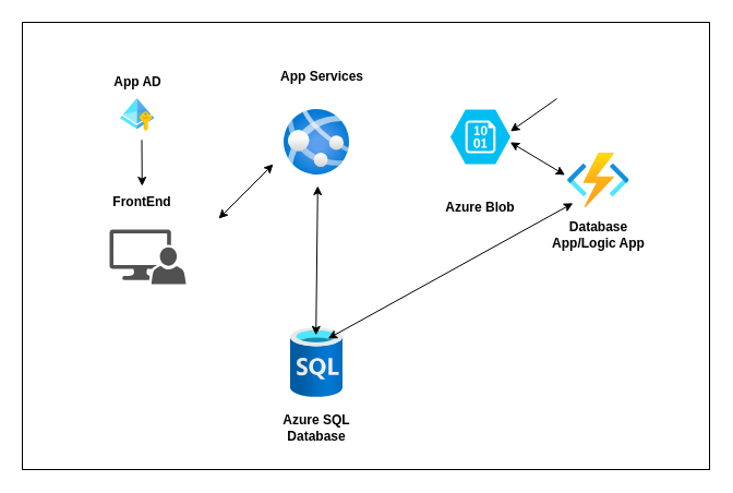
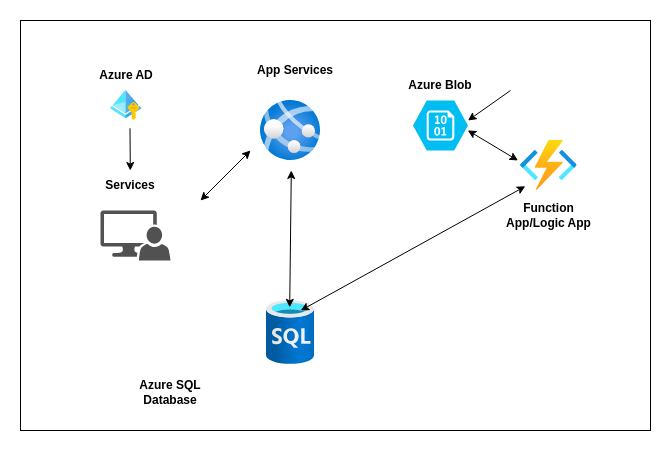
  <mxCell id="0" />
  <mxCell id="1" parent="0" />
  <mxCell id="2" value="" style="rounded=0;whiteSpace=wrap;html=1;" parent="1" vertex="1"><mxGeometry x="20" y="20" width="630" height="410" as="geometry" /></mxCell>
  <mxCell id="3" value="" style="sketch=0;pointerEvents=1;shadow=0;dashed=0;html=1;strokeColor=none;labelPosition=center;verticalLabelPosition=bottom;verticalAlign=top;align=center;fillColor=#515151;shape=mxgraph.mscae.system_center.admin_console" parent="1" vertex="1"><mxGeometry x="100" y="210" width="70" height="50" as="geometry" /></mxCell>
- <mxCell id="4" value="&lt;b&gt;FrontEnd&lt;/b&gt;" style="text;html=1;align=center;verticalAlign=middle;whiteSpace=wrap;rounded=0;" parent="1" vertex="1"><mxGeometry x="100" y="170" width="60" height="30" as="geometry" /></mxCell>
+ <mxCell id="4" value="&lt;b&gt;Services&lt;/b&gt;" style="text;html=1;align=center;verticalAlign=middle;whiteSpace=wrap;rounded=0;" parent="1" vertex="1"><mxGeometry x="100" y="170" width="60" height="30" as="geometry" /></mxCell>
  <mxCell id="5" value="" style="image;aspect=fixed;html=1;points=[];align=center;fontSize=12;image=img/lib/azure2/containers/App_Services.svg;" parent="1" vertex="1"><mxGeometry x="260" y="100" width="60" height="60" as="geometry" /></mxCell>
  <mxCell id="6" value="&lt;b&gt;App Services&lt;/b&gt;" style="text;html=1;align=center;verticalAlign=middle;whiteSpace=wrap;rounded=0;" parent="1" vertex="1"><mxGeometry x="255" y="55" width="80" height="30" as="geometry" /></mxCell>
  <mxCell id="7" value="" style="endArrow=classic;startArrow=classic;html=1;rounded=0;" parent="1" edge="1"><mxGeometry width="50" height="50" relative="1" as="geometry"><mxPoint x="200" y="200" as="sourcePoint" /><mxPoint x="250" y="150" as="targetPoint" /></mxGeometry></mxCell>
  <mxCell id="8" value="" style="image;aspect=fixed;html=1;points=[];align=center;fontSize=12;image=img/lib/azure2/databases/SQL_Database.svg;" parent="1" vertex="1"><mxGeometry x="266" y="300" width="48" height="64" as="geometry" /></mxCell>
  <mxCell id="9" value="" style="endArrow=classic;startArrow=classic;html=1;rounded=0;entryX=0.52;entryY=0.943;entryDx=0;entryDy=0;entryPerimeter=0;exitX=0.492;exitY=0.053;exitDx=0;exitDy=0;exitPerimeter=0;" parent="1" edge="1"><mxGeometry width="50" height="50" relative="1" as="geometry"><mxPoint x="289.206" y="306.812" as="sourcePoint" /><mxPoint x="290.79" y="170" as="targetPoint" /></mxGeometry></mxCell>
  <mxCell id="10" value="" style="verticalLabelPosition=bottom;html=1;verticalAlign=top;align=center;strokeColor=none;fillColor=#00BEF2;shape=mxgraph.azure.storage_blob;" parent="1" vertex="1"><mxGeometry x="412.5" y="100" width="55" height="50" as="geometry" /></mxCell>
- <mxCell id="11" value="&lt;b&gt;Azure SQL Database&lt;/b&gt;" style="text;html=1;align=center;verticalAlign=middle;whiteSpace=wrap;rounded=0;" parent="1" vertex="1"><mxGeometry x="250" y="377" width="80" height="30" as="geometry" /></mxCell>
- <mxCell id="12" value="&lt;b&gt;Azure Blob&lt;/b&gt;" style="text;html=1;align=center;verticalAlign=middle;whiteSpace=wrap;rounded=0;" parent="1" vertex="1"><mxGeometry x="400" y="175" width="80" height="30" as="geometry" /></mxCell>
+ <mxCell id="11" value="&lt;b&gt;Azure SQL Database&lt;/b&gt;" style="text;html=1;align=center;verticalAlign=middle;whiteSpace=wrap;rounded=0;" parent="1" vertex="1"><mxGeometry x="130" y="377" width="80" height="30" as="geometry" /></mxCell>
+ <mxCell id="12" value="&lt;b&gt;Azure Blob&lt;/b&gt;" style="text;html=1;align=center;verticalAlign=middle;whiteSpace=wrap;rounded=0;" parent="1" vertex="1"><mxGeometry x="400" y="70" width="80" height="30" as="geometry" /></mxCell>
  <mxCell id="13" value="" style="endArrow=classic;startArrow=classic;html=1;rounded=0;entryX=0.085;entryY=0.916;entryDx=0;entryDy=0;entryPerimeter=0;" parent="1" target="19" edge="1"><mxGeometry width="50" height="50" relative="1" as="geometry"><mxPoint x="300.206" y="310" as="sourcePoint" /><mxPoint x="413" y="170" as="targetPoint" /></mxGeometry></mxCell>
  <mxCell id="14" value="" style="shape=image;html=1;verticalAlign=top;verticalLabelPosition=bottom;labelBackgroundColor=#ffffff;imageAspect=0;aspect=fixed;image=https://icons.diagrams.net/icon-cache1/Simple_files-2028/csv1-989.png" parent="1" vertex="1"><mxGeometry x="510" y="40" width="37.89" height="50" as="geometry" /></mxCell>
  <mxCell id="15" value="" style="endArrow=classic;html=1;rounded=0;exitX=0;exitY=1;exitDx=0;exitDy=0;" parent="1" source="14" edge="1"><mxGeometry width="50" height="50" relative="1" as="geometry"><mxPoint x="517.5" y="70" as="sourcePoint" /><mxPoint x="467.5" y="120" as="targetPoint" /></mxGeometry></mxCell>
  <mxCell id="16" value="" style="image;aspect=fixed;html=1;points=[];align=center;fontSize=12;image=img/lib/azure2/identity/Managed_Identities.svg;" parent="1" vertex="1"><mxGeometry x="110" y="89.71" width="31.21" height="30.29" as="geometry" /></mxCell>
- <mxCell id="17" value="&lt;b&gt;App AD&lt;/b&gt;" style="text;html=1;align=center;verticalAlign=middle;whiteSpace=wrap;rounded=0;" parent="1" vertex="1"><mxGeometry x="95.61" y="59.71" width="60" height="30" as="geometry" /></mxCell>
+ <mxCell id="17" value="&lt;b&gt;Azure AD&lt;/b&gt;" style="text;html=1;align=center;verticalAlign=middle;whiteSpace=wrap;rounded=0;" parent="1" vertex="1"><mxGeometry x="95.61" y="59.71" width="60" height="30" as="geometry" /></mxCell>
  <mxCell id="18" value="" style="endArrow=classic;html=1;rounded=0;exitX=0.551;exitY=0.927;exitDx=0;exitDy=0;exitPerimeter=0;" parent="1" edge="1"><mxGeometry width="50" height="50" relative="1" as="geometry"><mxPoint x="129.497" y="127.789" as="sourcePoint" /><mxPoint x="129.8" y="170" as="targetPoint" /></mxGeometry></mxCell>
  <mxCell id="19" value="" style="image;aspect=fixed;html=1;points=[];align=center;fontSize=12;image=img/lib/azure2/iot/Function_Apps.svg;" vertex="1" parent="1"><mxGeometry x="520" y="140" width="56.67" height="50" as="geometry" /></mxCell>
  <mxCell id="20" value="" style="endArrow=classic;startArrow=classic;html=1;rounded=0;exitX=0.71;exitY=0.268;exitDx=0;exitDy=0;exitPerimeter=0;" edge="1" parent="1" source="2"><mxGeometry width="50" height="50" relative="1" as="geometry"><mxPoint x="467.5" y="210" as="sourcePoint" /><mxPoint x="517.5" y="160" as="targetPoint" /></mxGeometry></mxCell>
- <mxCell id="21" value="&lt;b&gt;Database App/Logic App&lt;/b&gt;" style="text;html=1;align=center;verticalAlign=middle;whiteSpace=wrap;rounded=0;" vertex="1" parent="1"><mxGeometry x="496.67" y="200" width="103.33" height="30" as="geometry" /></mxCell>
+ <mxCell id="21" value="&lt;b&gt;Function App/Logic App&lt;/b&gt;" style="text;html=1;align=center;verticalAlign=middle;whiteSpace=wrap;rounded=0;" vertex="1" parent="1"><mxGeometry x="496.67" y="200" width="103.33" height="30" as="geometry" /></mxCell>
